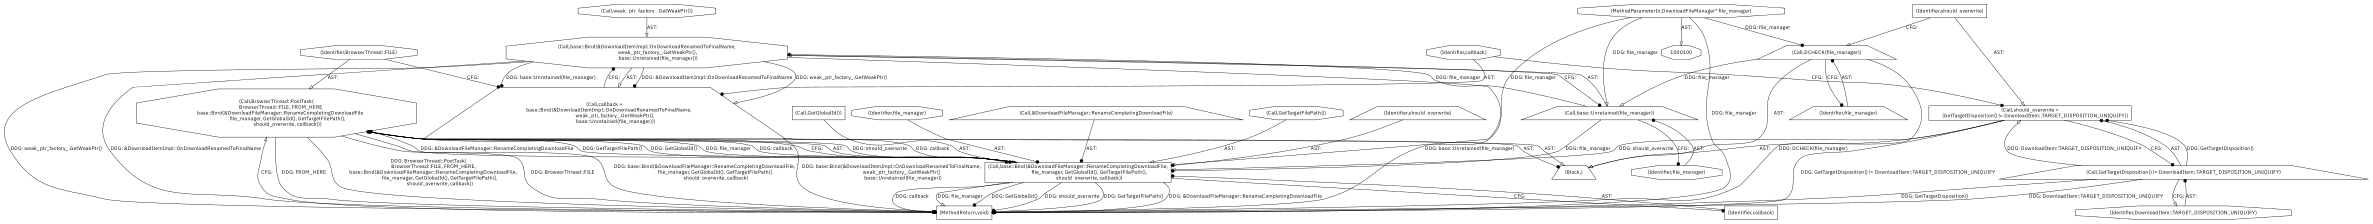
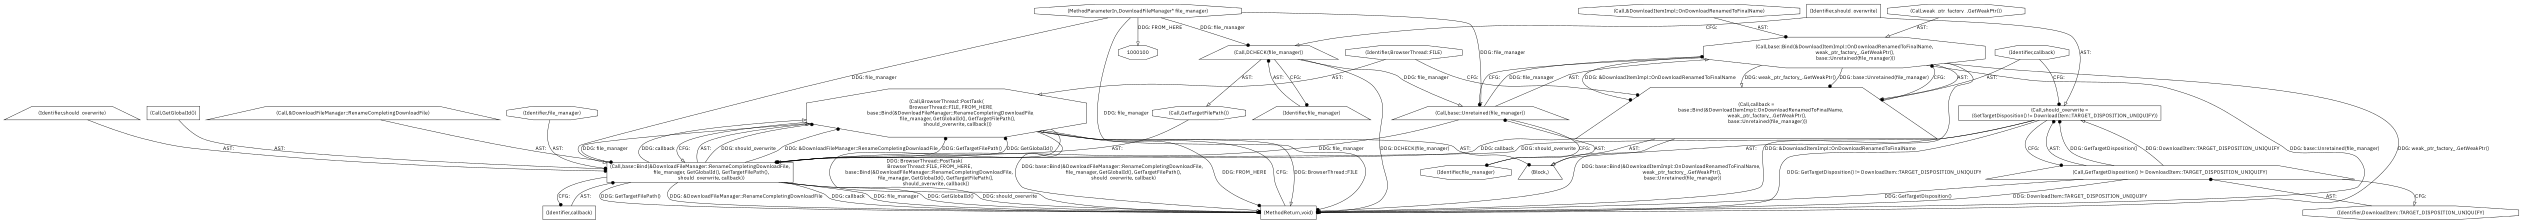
  digraph {
    fontname="IBM Plex Sans"
    node [fontname="IBM Plex Sans" shape=octagon]
    edge [arrowhead=dot fontname="IBM Plex Sans"]
    n1 [label="(Call,BrowserThread::PostTask(\n         BrowserThread::FILE, FROM_HERE,\n        base::Bind(&DownloadFileManager::RenameCompletingDownloadFile,\n                    file_manager, GetGlobalId(), GetTargetFilePath(),\n                    should_overwrite, callback)))"]
    n2 [label="(Call,base::Bind(&DownloadFileManager::RenameCompletingDownloadFile,\n                    file_manager, GetGlobalId(), GetTargetFilePath(),\n                    should_overwrite, callback))" shape=box]
    n3 [label="(Block,)" shape=trapezium]
    n4 [label="(MethodReturn,void)" shape=box]
    n5 [label="(Identifier,callback)" shape=box]
    n6 [label="(Call,base::Unretained(file_manager))" shape=trapezium]
    n7 [label="(Call,base::Bind(&DownloadItemImpl::OnDownloadRenamedToFinalName,\n                   weak_ptr_factory_.GetWeakPtr(),\n                    base::Unretained(file_manager)))"]
    n8 [label="(Identifier,file_manager)"]
    n9 [label="(Call,callback =\n        base::Bind(&DownloadItemImpl::OnDownloadRenamedToFinalName,\n                   weak_ptr_factory_.GetWeakPtr(),\n                    base::Unretained(file_manager)))" shape=trapezium]
    n10 [label="(Call,DCHECK(file_manager))" shape=trapezium]
    n11 [label="(Identifier,file_manager)" shape=trapezium]
    n12 [label="(MethodParameterIn,DownloadFileManager* file_manager)"]
    1000100
    n14 [label="(Call,should_overwrite =\n         (GetTargetDisposition() != DownloadItem::TARGET_DISPOSITION_UNIQUIFY))" shape=box]
    n15 [label="(Call,GetTargetDisposition() != DownloadItem::TARGET_DISPOSITION_UNIQUIFY)" shape=trapezium]
    n16 [label="(Identifier,DownloadItem::TARGET_DISPOSITION_UNIQUIFY)"]
    n17 [label="(Identifier,should_overwrite)" shape=box]
    n18 [label="(Call,weak_ptr_factory_.GetWeakPtr())"]
    n19 [label="(Call,GetGlobalId())" shape=box]
    n20 [label="(Identifier,file_manager)"]
    n21 [label="(Identifier,BrowserThread::FILE)"]
    n22 [label="(Call,&DownloadFileManager::RenameCompletingDownloadFile)" shape=trapezium]
    n23 [label="(Call,GetTargetFilePath())"]
    n24 [label="(Identifier,should_overwrite)" shape=trapezium]
+   n25 [label="(Call,&DownloadItemImpl::OnDownloadRenamedToFinalName)"]
    n26 [label="(Identifier,callback)"]
    n1 -> n2 [arrowhead=onormal label="CFG: "]
    n1 -> n3 [label="AST: "]
    n1 -> n4 [label="DDG: FROM_HERE"]
    n1 -> n4 [label="DDG: BrowserThread::PostTask(\n         BrowserThread::FILE, FROM_HERE,\n        base::Bind(&DownloadFileManager::RenameCompletingDownloadFile,\n                    file_manager, GetGlobalId(), GetTargetFilePath(),\n                    should_overwrite, callback))"]
    n1 -> n4 [arrowhead=onormal label="DDG: BrowserThread::FILE"]
    n1 -> n4 [arrowhead=onormal label="DDG: base::Bind(&DownloadFileManager::RenameCompletingDownloadFile,\n                    file_manager, GetGlobalId(), GetTargetFilePath(),\n                    should_overwrite, callback)"]
    n2 -> n1 [arrowhead=onormal label="AST: "]
    n2 -> n1 [label="DDG: should_overwrite"]
    n2 -> n1 [label="DDG: &DownloadFileManager::RenameCompletingDownloadFile"]
    n2 -> n1 [label="DDG: GetTargetFilePath()"]
    n2 -> n1 [label="DDG: GetGlobalId()"]
    n2 -> n1 [arrowhead=onormal label="DDG: file_manager"]
    n2 -> n1 [arrowhead=onormal label="DDG: callback"]
    n2 -> n4 [label="DDG: GetTargetFilePath()"]
    n2 -> n4 [label="DDG: &DownloadFileManager::RenameCompletingDownloadFile"]
    n2 -> n4 [arrowhead=onormal label="DDG: callback"]
    n2 -> n4 [arrowhead=onormal label="DDG: file_manager"]
    n2 -> n4 [label="DDG: GetGlobalId()"]
    n2 -> n4 [label="DDG: should_overwrite"]
    n2 -> n5 [label="CFG: "]
    n4 -> n1 [arrowhead=onormal label="CFG: "]
    n5 -> n2 [label="AST: "]
    n6 -> n2 [label="DDG: file_manager"]
    n6 -> n7 [arrowhead=onormal label="AST: "]
    n6 -> n7 [label="DDG: file_manager"]
    n6 -> n8 [label="CFG: "]
    n7 -> n4 [arrowhead=onormal label="DDG: base::Unretained(file_manager)"]
    n7 -> n4 [label="DDG: weak_ptr_factory_.GetWeakPtr()"]
    n7 -> n4 [arrowhead=onormal label="DDG: &DownloadItemImpl::OnDownloadRenamedToFinalName"]
    n7 -> n6 [label="CFG: "]
    n7 -> n9 [arrowhead=onormal label="AST: "]
    n7 -> n9 [label="DDG: &DownloadItemImpl::OnDownloadRenamedToFinalName"]
    n7 -> n9 [arrowhead=onormal label="DDG: weak_ptr_factory_.GetWeakPtr()"]
    n7 -> n9 [label="DDG: base::Unretained(file_manager)"]
    n8 -> n6 [label="AST: "]
    n9 -> n2 [label="DDG: callback"]
    n9 -> n3 [arrowhead=onormal label="AST: "]
    n9 -> n4 [arrowhead=onormal label="DDG: base::Bind(&DownloadItemImpl::OnDownloadRenamedToFinalName,\n                   weak_ptr_factory_.GetWeakPtr(),\n                    base::Unretained(file_manager))"]
    n9 -> n7 [label="CFG: "]
-   n10 -> n3 [arrowhead=onormal label="AST: "]
+   n10 -> n23 [arrowhead=onormal label="AST: "]
    n10 -> n4 [arrowhead=onormal label="DDG: DCHECK(file_manager)"]
    n10 -> n6 [arrowhead=onormal label="DDG: file_manager"]
    n10 -> n11 [label="CFG: "]
    n11 -> n10 [label="AST: "]
    n12 -> n2 [arrowhead=onormal label="DDG: file_manager"]
    n12 -> n4 [label="DDG: file_manager"]
    n12 -> n6 [arrowhead=onormal label="DDG: file_manager"]
    n12 -> n10 [label="DDG: file_manager"]
-   n12 -> 1000100 [arrowhead=onormal label="AST: "]
+   n12 -> 1000100 [arrowhead=onormal label="DDG: FROM_HERE"]
    n14 -> n2 [arrowhead=onormal label="DDG: should_overwrite"]
    n14 -> n3 [arrowhead=onormal label="AST: "]
    n14 -> n4 [label="DDG: GetTargetDisposition() != DownloadItem::TARGET_DISPOSITION_UNIQUIFY"]
    n14 -> n15 [label="CFG: "]
    n15 -> n4 [label="DDG: GetTargetDisposition()"]
    n15 -> n4 [arrowhead=onormal label="DDG: DownloadItem::TARGET_DISPOSITION_UNIQUIFY"]
    n15 -> n14 [label="AST: "]
    n15 -> n14 [label="DDG: GetTargetDisposition()"]
    n15 -> n14 [arrowhead=onormal label="DDG: DownloadItem::TARGET_DISPOSITION_UNIQUIFY"]
    n15 -> n16 [arrowhead=onormal label="CFG: "]
    n16 -> n15 [label="AST: "]
    n17 -> n10 [arrowhead=onormal label="CFG: "]
    n17 -> n14 [arrowhead=onormal label="AST: "]
    n18 -> n7 [arrowhead=onormal label="AST: "]
    n19 -> n2 [label="AST: "]
    n20 -> n2 [label="AST: "]
    n21 -> n1 [arrowhead=onormal label="AST: "]
    n21 -> n9 [label="CFG: "]
    n22 -> n2 [label="AST: "]
    n23 -> n2 [arrowhead=onormal label="AST: "]
    n24 -> n2 [label="AST: "]
+   n25 -> n7 [label="AST: "]
    n26 -> n9 [label="AST: "]
    n26 -> n14 [label="CFG: "]
  }
